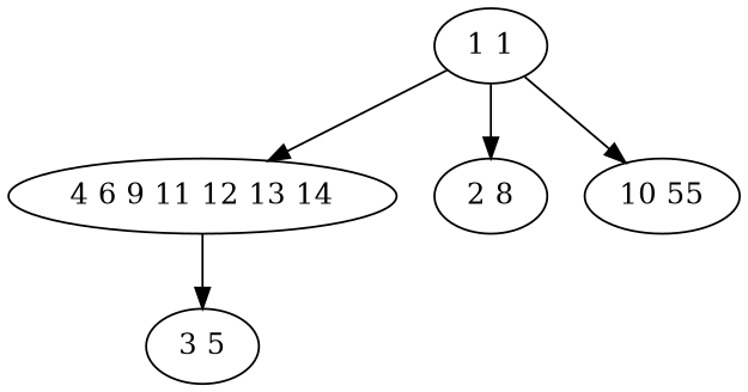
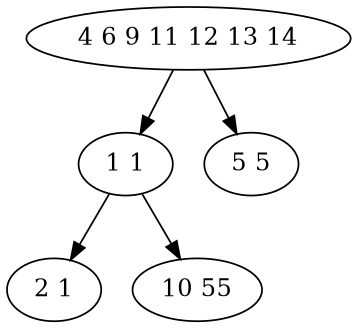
  digraph {
    fontname="DejaVu Serif"
    node [fontname="DejaVu Serif"]
    edge [fontname="DejaVu Serif"]
    n1 [label="4 6 9 11 12 13 14"]
    n2 [label="1 1"]
-   n3 [label="3 5"]
-   n4 [label="2 8"]
+   n3 [label="5 5"]
+   n4 [label="2 1"]
    n5 [label="10 55"]
-   n2 -> n1
+   n1 -> n2
    n1 -> n3
    n2 -> n4
    n2 -> n5
  }
